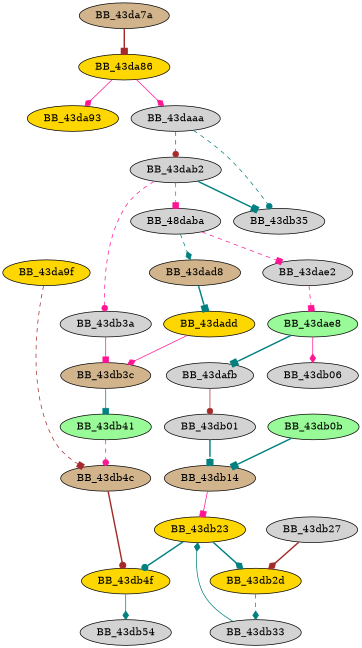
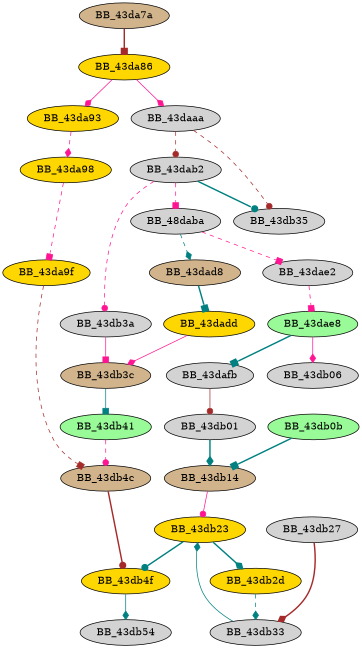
  digraph {
    node [fillcolor=lightgrey style=filled]
    edge [arrowhead=box color=deeppink style=dashed]
    BB_43da7a [fillcolor=tan]
    BB_43da86 [fillcolor=gold]
    BB_43da93 [fillcolor=gold]
    BB_43daaa
+   BB_43da98 [fillcolor=gold]
    BB_43dab2
    BB_43db35
    BB_43da9f [fillcolor=gold]
    n9 [label=BB_48daba]
    BB_43db3a
    BB_43db4c [fillcolor=tan]
    BB_43db4f [fillcolor=gold]
    BB_43db54
    BB_43dad8 [fillcolor=tan]
    BB_43dae2
    BB_43db3c [fillcolor=tan]
    BB_43dadd [fillcolor=gold]
    BB_43dae8 [fillcolor=palegreen]
    BB_43dafb
    BB_43db06
    BB_43db41 [fillcolor=palegreen]
    BB_43db01
    BB_43db14 [fillcolor=tan]
    BB_43db0b [fillcolor=palegreen]
    BB_43db23 [fillcolor=gold]
    BB_43db2d [fillcolor=gold]
    BB_43db33
    BB_43db27
    BB_43da7a -> BB_43da86 [color=brown style=bold]
    BB_43da86 -> BB_43da93 [arrowhead=diamond style=solid]
    BB_43da86 -> BB_43daaa [arrowhead=diamond style=solid]
+   BB_43da93 -> BB_43da98 [arrowhead=diamond]
    BB_43daaa -> BB_43dab2 [arrowhead=dot color=brown]
-   BB_43daaa -> BB_43db35 [arrowhead=dot color=teal]
-   BB_43dab2 -> BB_43db35 [color=teal style=bold]
+   BB_43daaa -> BB_43db35 [arrowhead=dot color=brown]
+   BB_43da98 -> BB_43da9f
+   BB_43dab2 -> BB_43db35 [arrowhead=dot color=teal style=bold]
    BB_43dab2 -> n9
    BB_43dab2 -> BB_43db3a [arrowhead=dot]
    BB_43da9f -> BB_43db4c [color=brown]
    n9 -> BB_43dad8 [arrowhead=diamond color=teal]
    n9 -> BB_43dae2
    BB_43db3a -> BB_43db3c [style=solid]
    BB_43db4c -> BB_43db4f [arrowhead=dot color=brown style=bold]
    BB_43db4f -> BB_43db54 [arrowhead=diamond color=teal style=solid]
    BB_43dad8 -> BB_43dadd [color=teal style=bold]
    BB_43dae2 -> BB_43dae8
    BB_43db3c -> BB_43db41 [color=teal style=solid]
    BB_43dadd -> BB_43db3c [arrowhead=diamond style=solid]
    BB_43dae8 -> BB_43dafb [color=teal style=bold]
    BB_43dae8 -> BB_43db06 [arrowhead=diamond style=solid]
    BB_43dafb -> BB_43db01 [arrowhead=dot color=brown style=solid]
    BB_43db41 -> BB_43db4c [arrowhead=dot]
-   BB_43db01 -> BB_43db14 [color=teal style=bold]
-   BB_43db14 -> BB_43db23 [style=solid]
+   BB_43db01 -> BB_43db14 [arrowhead=diamond color=teal style=bold]
+   BB_43db14 -> BB_43db23 [arrowhead=dot style=solid]
    BB_43db0b -> BB_43db14 [color=teal style=bold]
    BB_43db23 -> BB_43db4f [arrowhead=dot color=teal style=bold]
    BB_43db23 -> BB_43db2d [arrowhead=diamond color=teal style=bold]
    BB_43db2d -> BB_43db33 [arrowhead=diamond color=teal]
    BB_43db33 -> BB_43db23 [arrowhead=diamond color=teal style=solid]
-   BB_43db27 -> BB_43db2d [arrowhead=diamond color=brown style=bold]
+   BB_43db27 -> BB_43db33 [arrowhead=diamond color=brown style=bold]
  }
